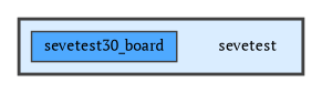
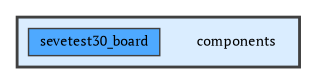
  digraph {
    compound=true
    fontname="PT Serif"
    node [fontname="PT Serif" fontsize=10]
-   n1 [height=0.2 label=sevetest shape=plaintext width=0.4]
+   n1 [height=0.2 label=components shape=plaintext width=0.4]
    n2 [color=grey25 fillcolor="#4ea9ff" height=0.2 label=sevetest30_board shape=box style=filled width=0.4]
    subgraph cluster_1 {
      bgcolor="#daedff"
      fontsize=10
      pencolor=grey25
      style="filled,bold"
      n1
      n2
    }
  }
